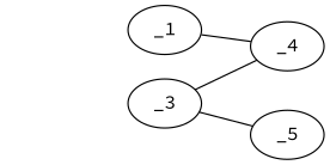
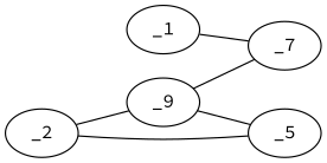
  graph {
    fontname="Source Code Pro"
    rankdir=LR
    node [fontname="Source Code Pro"]
    edge [fontname="Source Code Pro" valence=2]
    _1 [x=76 y=6]
-   _4 [x=85 y=3]
+   _4 [x=85 y=3 label=_7]
+   _2 [x=82 y=20]
    _5 [x=90 y=8]
-   _3 [x=83 y=14]
+   _3 [x=83 y=14 label=_9]
    _1 -- _4 [valence=1]
+   _2 -- _5
+   _2 -- _3
    _3 -- _4
    _3 -- _5
  }
